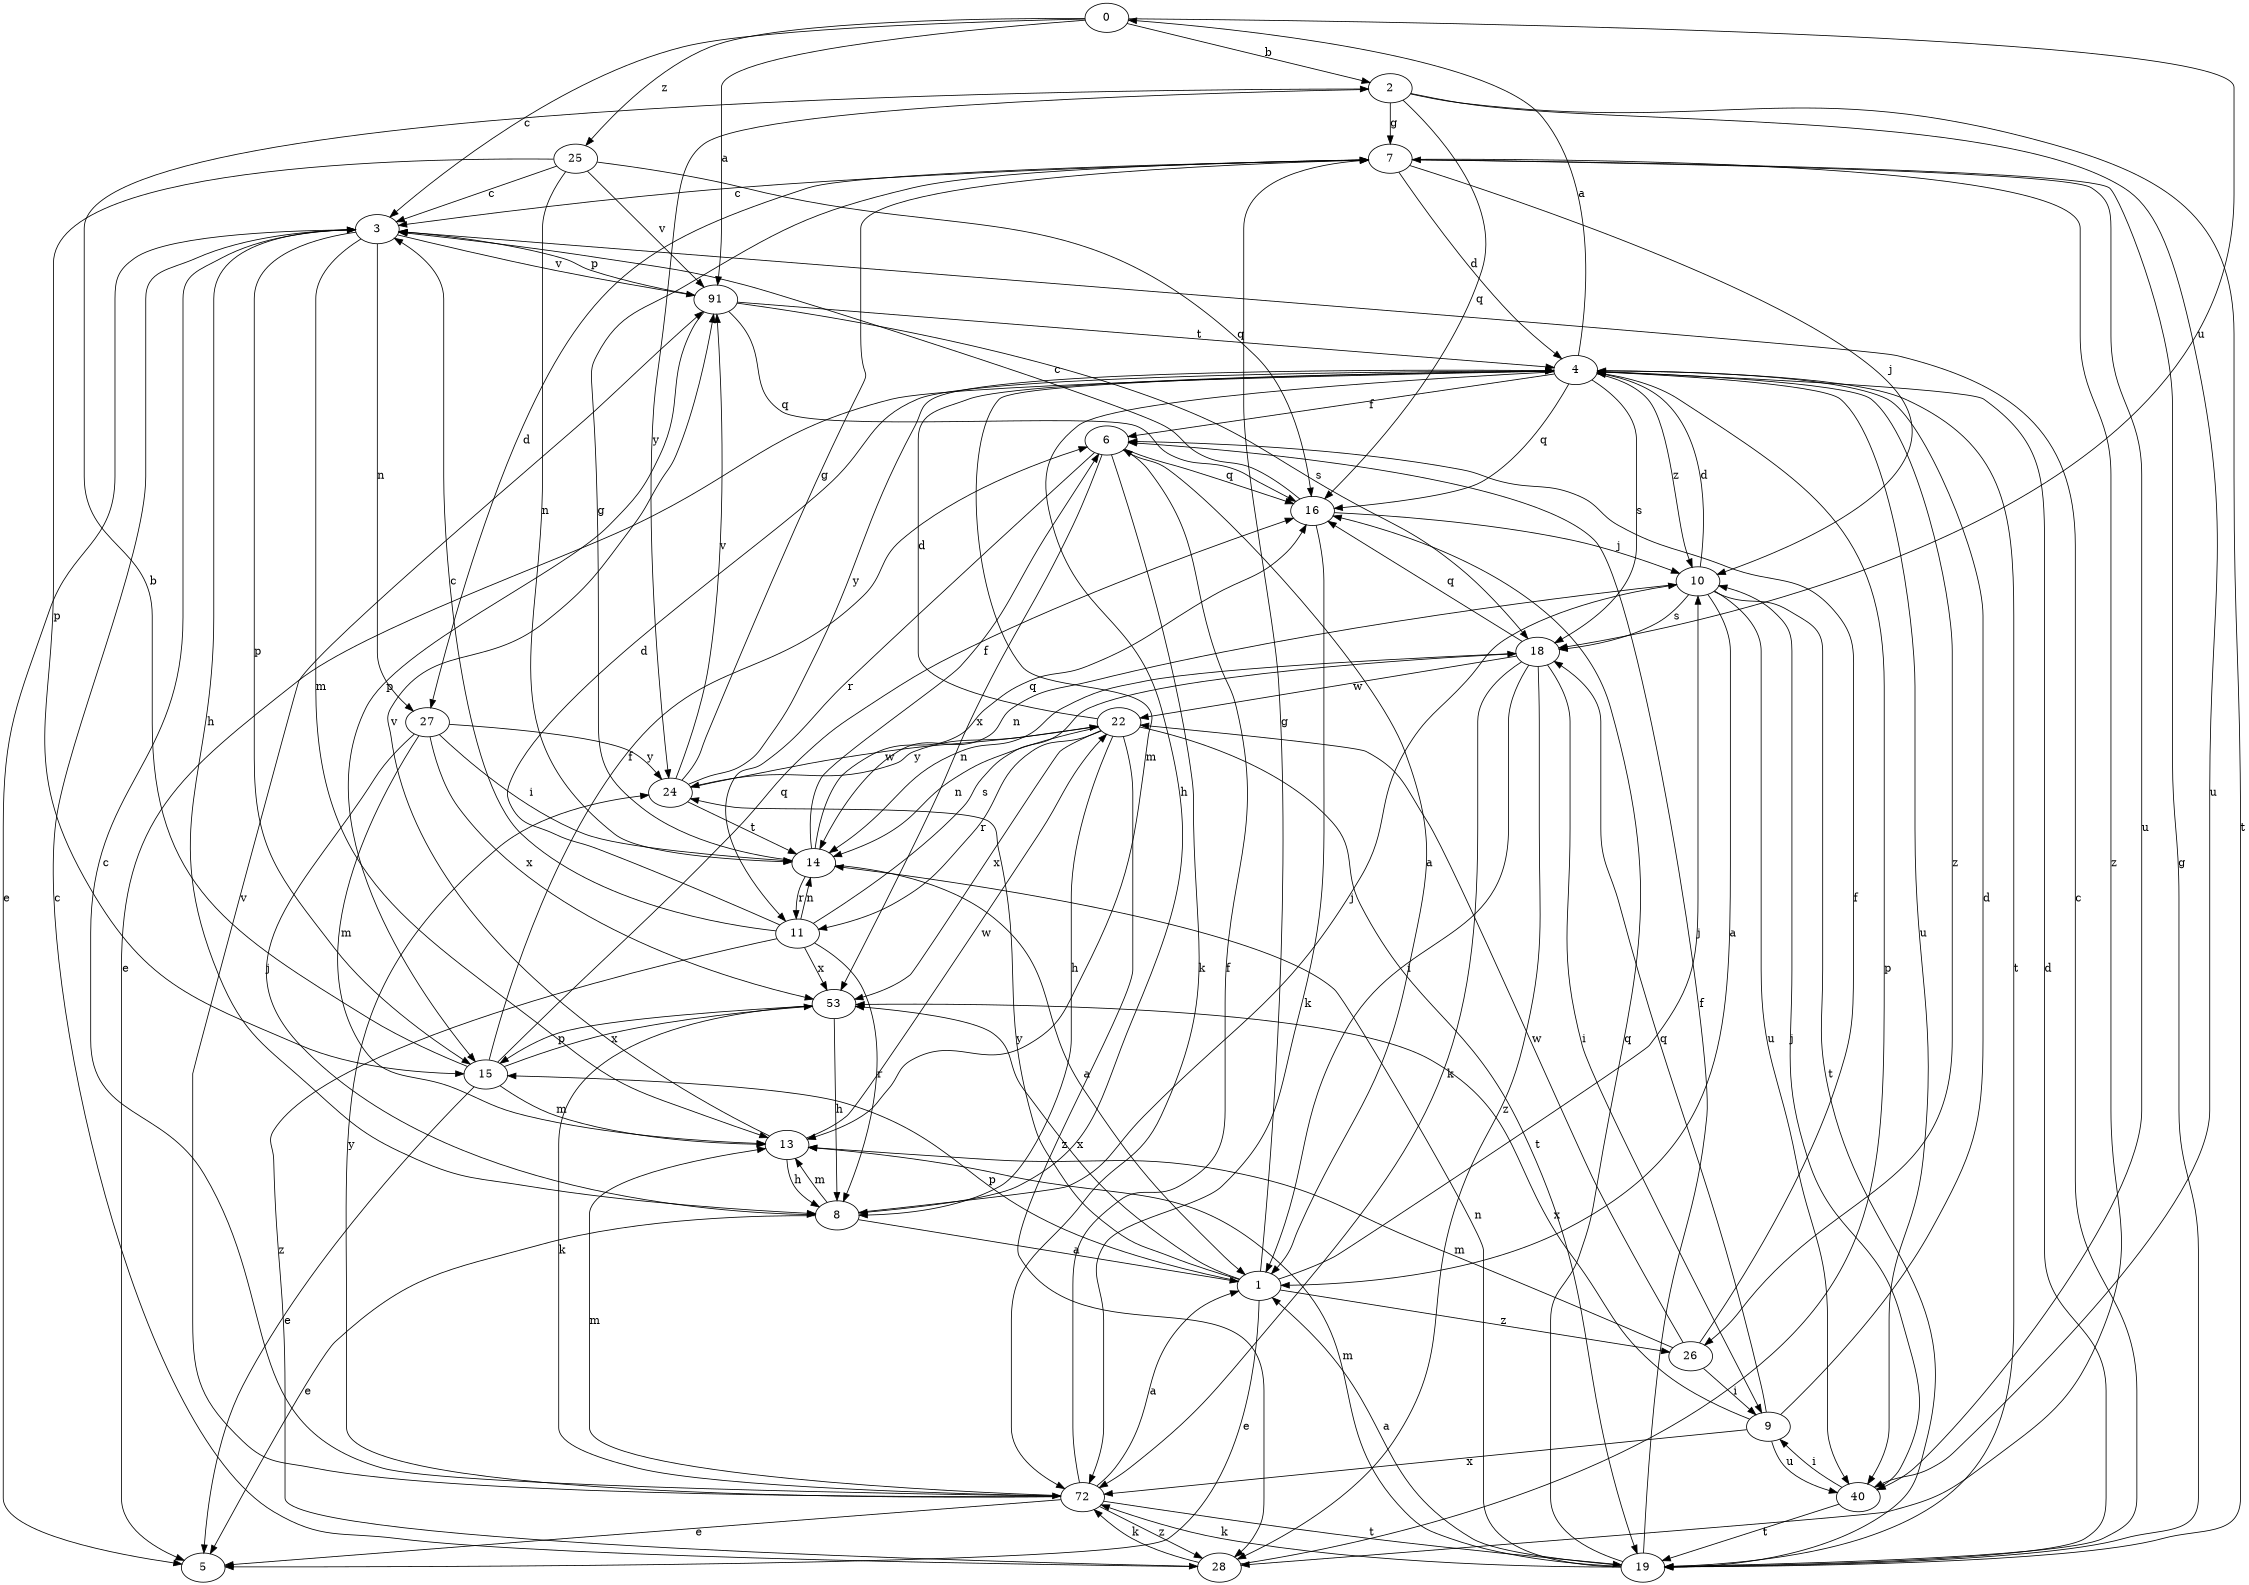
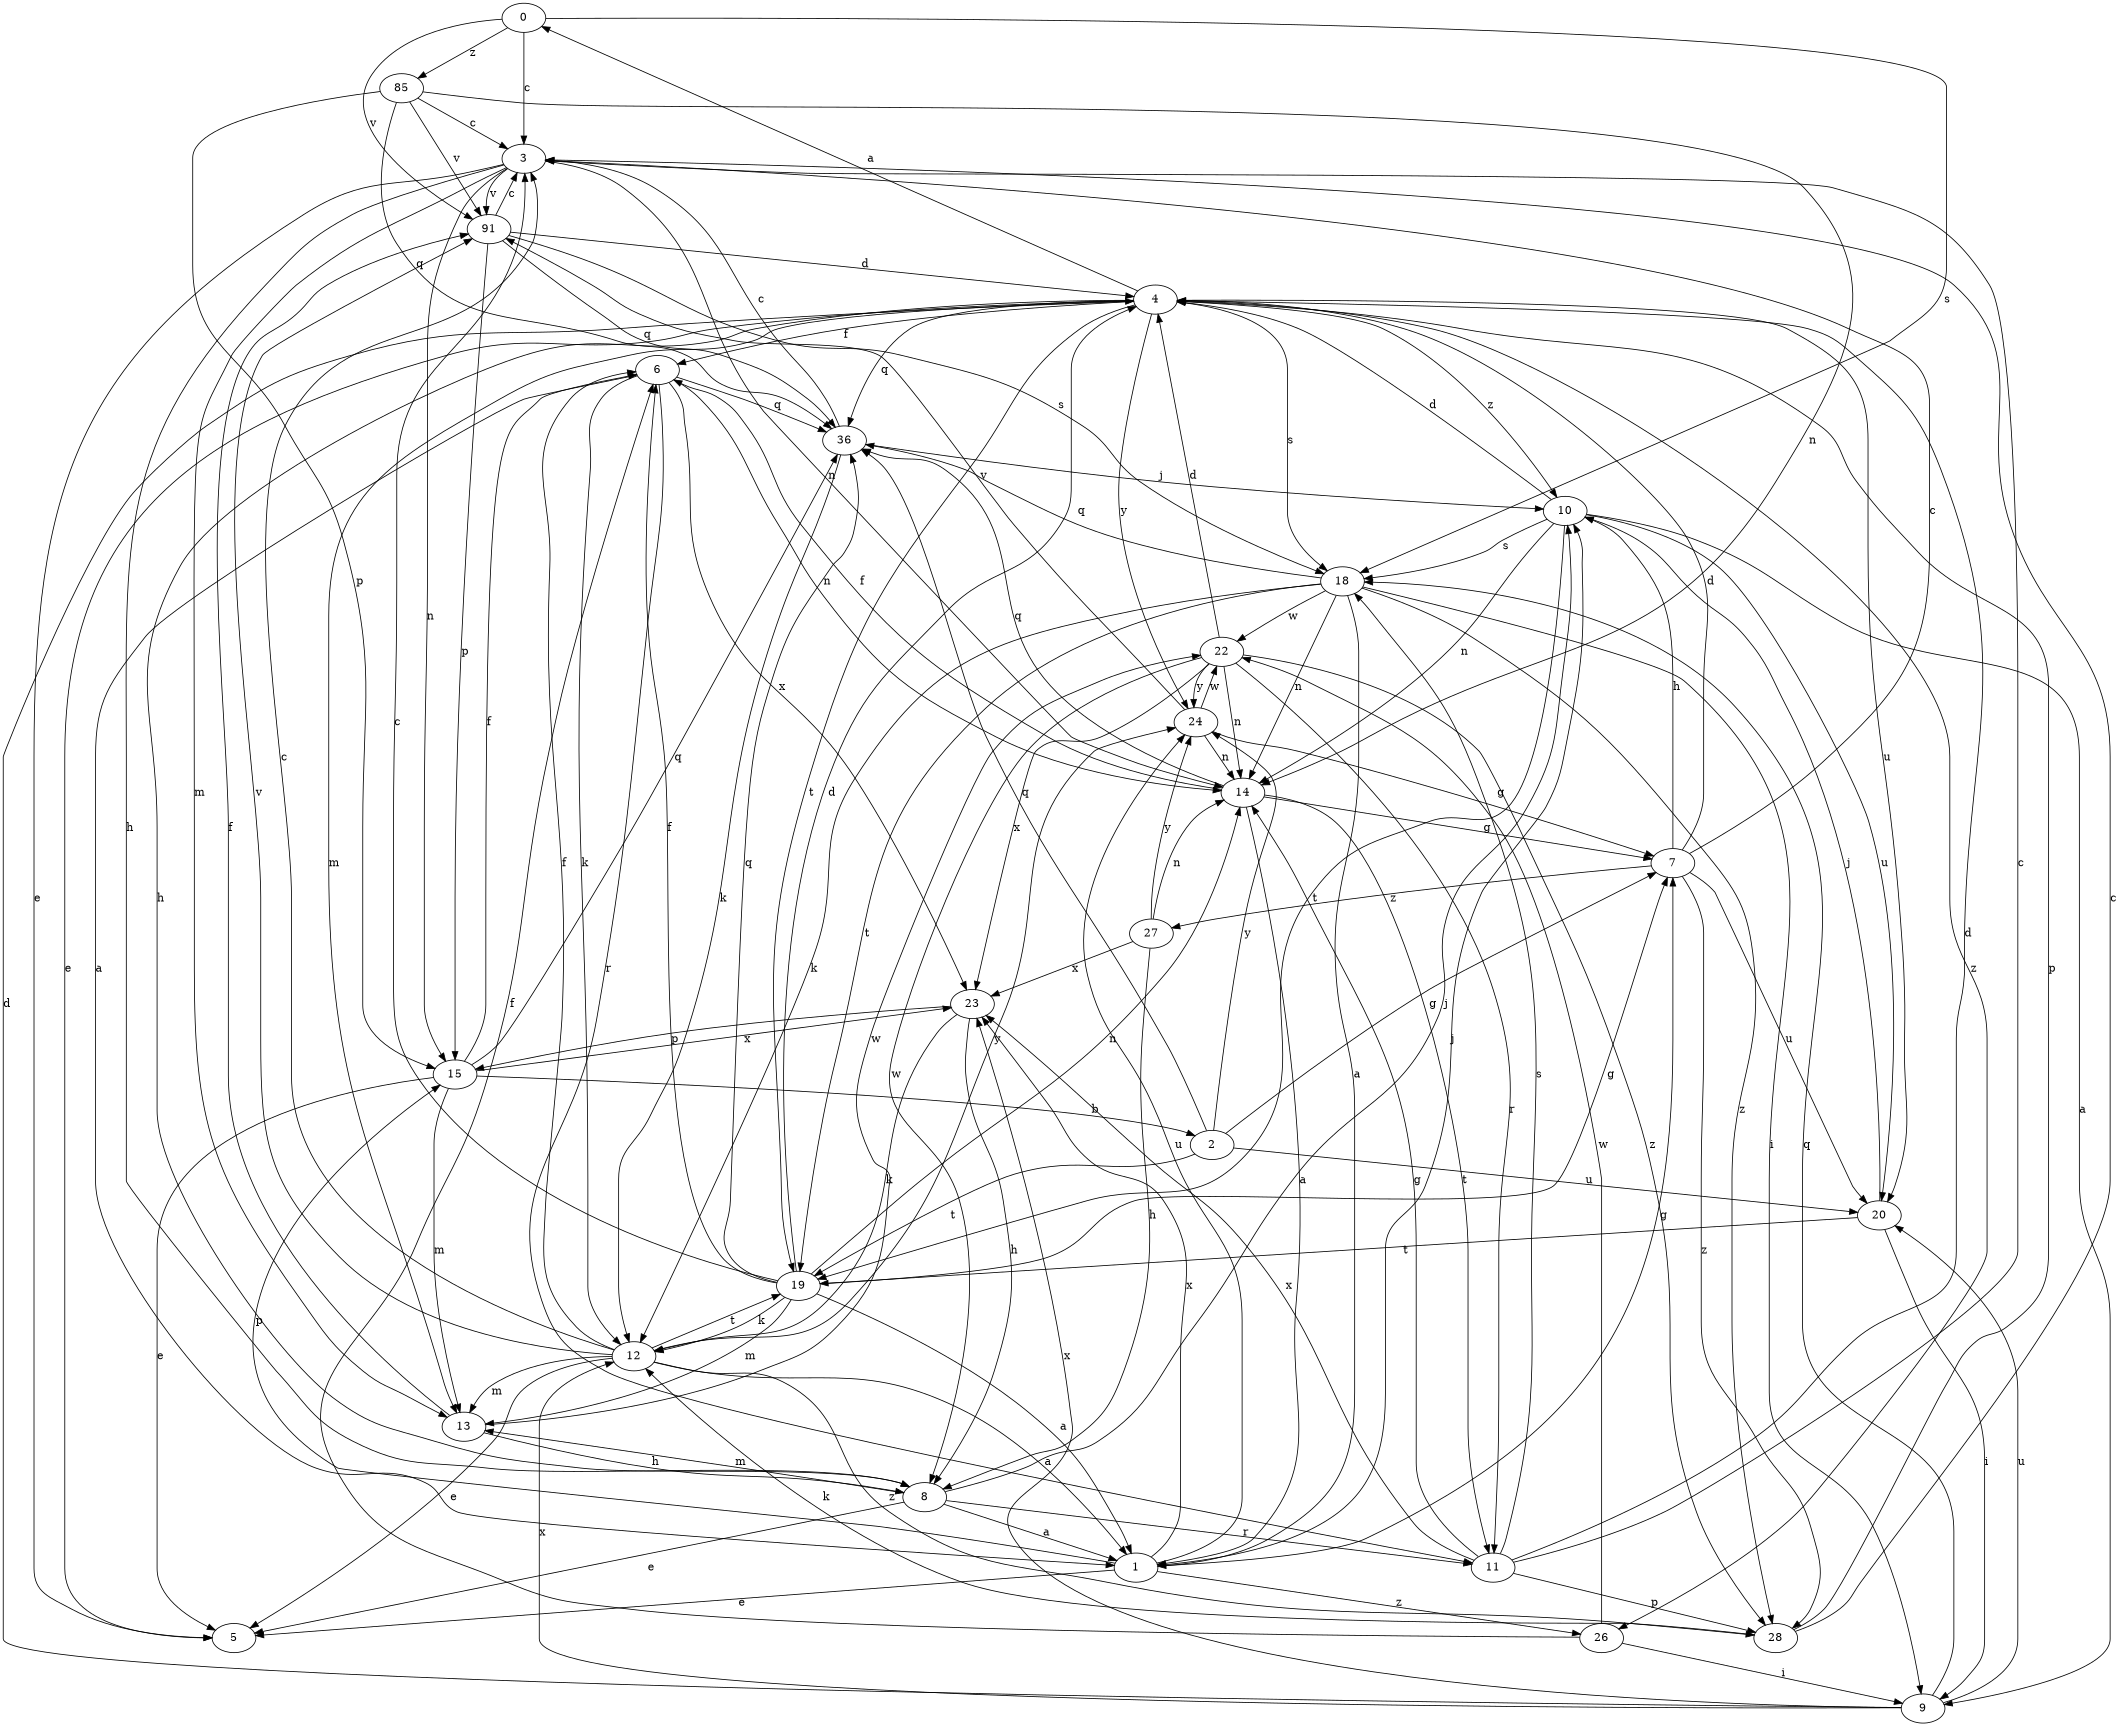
  strict digraph {
    0
    2
    3
    18
    n5 [label=91]
-   25
+   25 [label=85]
    7
    24
-   16
+   16 [label=36]
    19
-   20 [label=40]
+   20
    5
    15
    8
    13
    14
    1
    9
-   12 [label=72]
+   12
    28
    22
    4
    10
-   23 [label=53]
+   23
    26
    27
    6
    n28 [label=11]
-   0 -> 2 [label=b]
    0 -> 3 [label=c]
-   0 -> 18 [label=u]
-   0 -> n5 [label=a]
+   0 -> 18 [label=s]
+   0 -> n5 [label=v]
    0 -> 25 [label=z]
    2 -> 7 [label=g]
    2 -> 24 [label=y]
    2 -> 16 [label=q]
    2 -> 19 [label=t]
    2 -> 20 [label=u]
    3 -> n5 [label=v]
    3 -> 5 [label=e]
-   3 -> 15 [label=p]
+   3 -> 15 [label=n]
    3 -> 8 [label=h]
    3 -> 13 [label=m]
-   3 -> 27 [label=n]
+   3 -> 14 [label=n]
    18 -> 16 [label=q]
-   22 -> 19 [label=t]
+   18 -> 19 [label=t]
    18 -> 14 [label=n]
-   18 -> 1 [label=i]
+   18 -> 1 [label=a]
    18 -> 9 [label=i]
    18 -> 12 [label=k]
    18 -> 28 [label=z]
    18 -> 22 [label=w]
-   n5 -> 3 [label=p]
+   n5 -> 3 [label=c]
    n5 -> 18 [label=s]
    n5 -> 16 [label=q]
    n5 -> 15 [label=p]
-   n5 -> 4 [label=t]
+   n5 -> 4 [label=d]
    25 -> 3 [label=c]
    25 -> n5 [label=v]
    25 -> 16 [label=q]
    25 -> 15 [label=p]
    25 -> 14 [label=n]
    7 -> 3 [label=c]
    7 -> 20 [label=u]
    7 -> 28 [label=z]
    7 -> 4 [label=d]
-   7 -> 10 [label=j]
-   7 -> 27 [label=d]
+   7 -> 10 [label=h]
+   7 -> 27 [label=z]
    24 -> n5 [label=v]
    24 -> 7 [label=g]
-   24 -> 14 [label=t]
+   24 -> 14 [label=n]
    24 -> 22 [label=w]
    16 -> 3 [label=c]
    16 -> 12 [label=k]
    16 -> 10 [label=j]
    19 -> 3 [label=c]
    19 -> 7 [label=g]
    19 -> 16 [label=q]
    19 -> 13 [label=m]
    19 -> 14 [label=n]
    19 -> 1 [label=a]
    19 -> 12 [label=k]
    19 -> 4 [label=d]
    19 -> 6 [label=f]
    20 -> 19 [label=t]
    20 -> 9 [label=i]
    20 -> 10 [label=j]
    15 -> 2 [label=b]
    15 -> 16 [label=q]
    15 -> 5 [label=e]
    15 -> 13 [label=m]
    15 -> 23 [label=x]
    15 -> 6 [label=f]
    8 -> 5 [label=e]
    8 -> 13 [label=m]
    8 -> 1 [label=a]
    8 -> 10 [label=j]
-   n28 -> 8 [label=r]
-   13 -> n5 [label=v]
+   8 -> n28 [label=r]
+   13 -> n5 [label=f]
    13 -> 8 [label=h]
    13 -> 22 [label=w]
    14 -> 7 [label=g]
    14 -> 16 [label=q]
    14 -> 1 [label=a]
    14 -> 6 [label=f]
-   14 -> n28 [label=r]
+   14 -> n28 [label=t]
    1 -> 7 [label=g]
-   1 -> 24 [label=y]
+   1 -> 24 [label=u]
    1 -> 5 [label=e]
    1 -> 15 [label=p]
    1 -> 10 [label=j]
    1 -> 23 [label=x]
    1 -> 26 [label=z]
    9 -> 18 [label=q]
    9 -> 20 [label=u]
    9 -> 12 [label=x]
    9 -> 4 [label=d]
    9 -> 23 [label=x]
    12 -> 3 [label=c]
    12 -> n5 [label=v]
    12 -> 24 [label=y]
    12 -> 19 [label=t]
    12 -> 5 [label=e]
    12 -> 13 [label=m]
    12 -> 1 [label=a]
    12 -> 28 [label=z]
    12 -> 6 [label=f]
    28 -> 3 [label=c]
    28 -> 12 [label=k]
    28 -> 4 [label=p]
    22 -> 24 [label=y]
-   22 -> 8 [label=h]
+   22 -> 8 [label=w]
    22 -> 14 [label=n]
    22 -> 28 [label=z]
    22 -> 4 [label=d]
    22 -> 23 [label=x]
    22 -> n28 [label=r]
    4 -> 0 [label=a]
    4 -> 18 [label=s]
-   24 -> 4 [label=y]
+   4 -> 24 [label=y]
    4 -> 16 [label=q]
    4 -> 19 [label=t]
    4 -> 20 [label=u]
    4 -> 5 [label=e]
    4 -> 8 [label=h]
    4 -> 13 [label=m]
    4 -> 10 [label=z]
    4 -> 26 [label=z]
    4 -> 6 [label=f]
    10 -> 18 [label=s]
    10 -> 19 [label=t]
    10 -> 20 [label=u]
    10 -> 14 [label=n]
-   10 -> 1 [label=a]
+   10 -> 9 [label=a]
    10 -> 4 [label=d]
    23 -> 15 [label=p]
    23 -> 8 [label=h]
    23 -> 12 [label=k]
-   26 -> 13 [label=m]
    26 -> 9 [label=i]
    26 -> 22 [label=w]
    26 -> 6 [label=f]
    27 -> 24 [label=y]
-   27 -> 8 [label=j]
-   27 -> 13 [label=m]
-   27 -> 14 [label=i]
+   27 -> 8 [label=h]
+   27 -> 14 [label=n]
    27 -> 23 [label=x]
    6 -> 16 [label=q]
+   6 -> 14 [label=n]
    6 -> 1 [label=a]
    6 -> 12 [label=k]
    6 -> 23 [label=x]
    6 -> n28 [label=r]
    n28 -> 3 [label=c]
    n28 -> 18 [label=s]
-   n28 -> 14 [label=n]
-   n28 -> 28 [label=z]
+   n28 -> 14 [label=g]
+   n28 -> 28 [label=p]
    n28 -> 4 [label=d]
    n28 -> 23 [label=x]
  }
